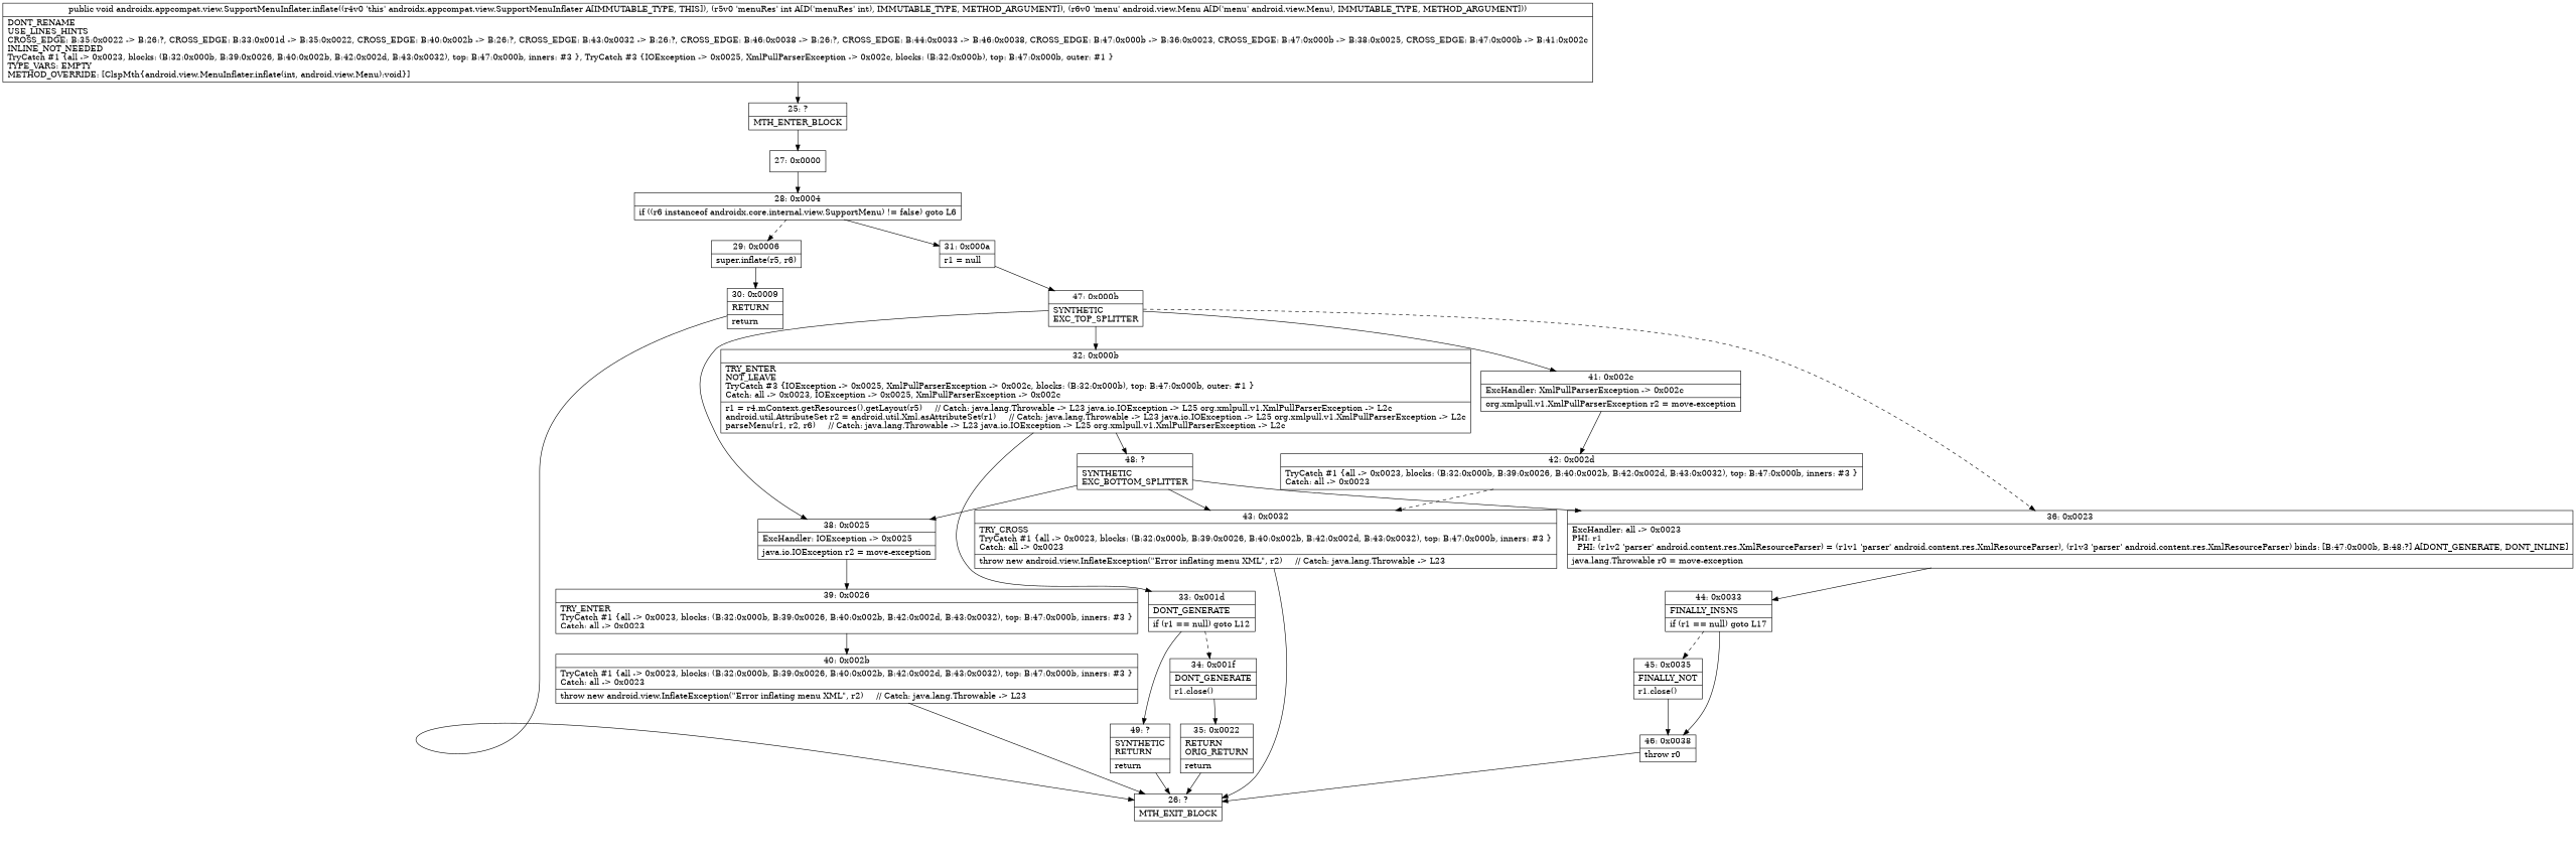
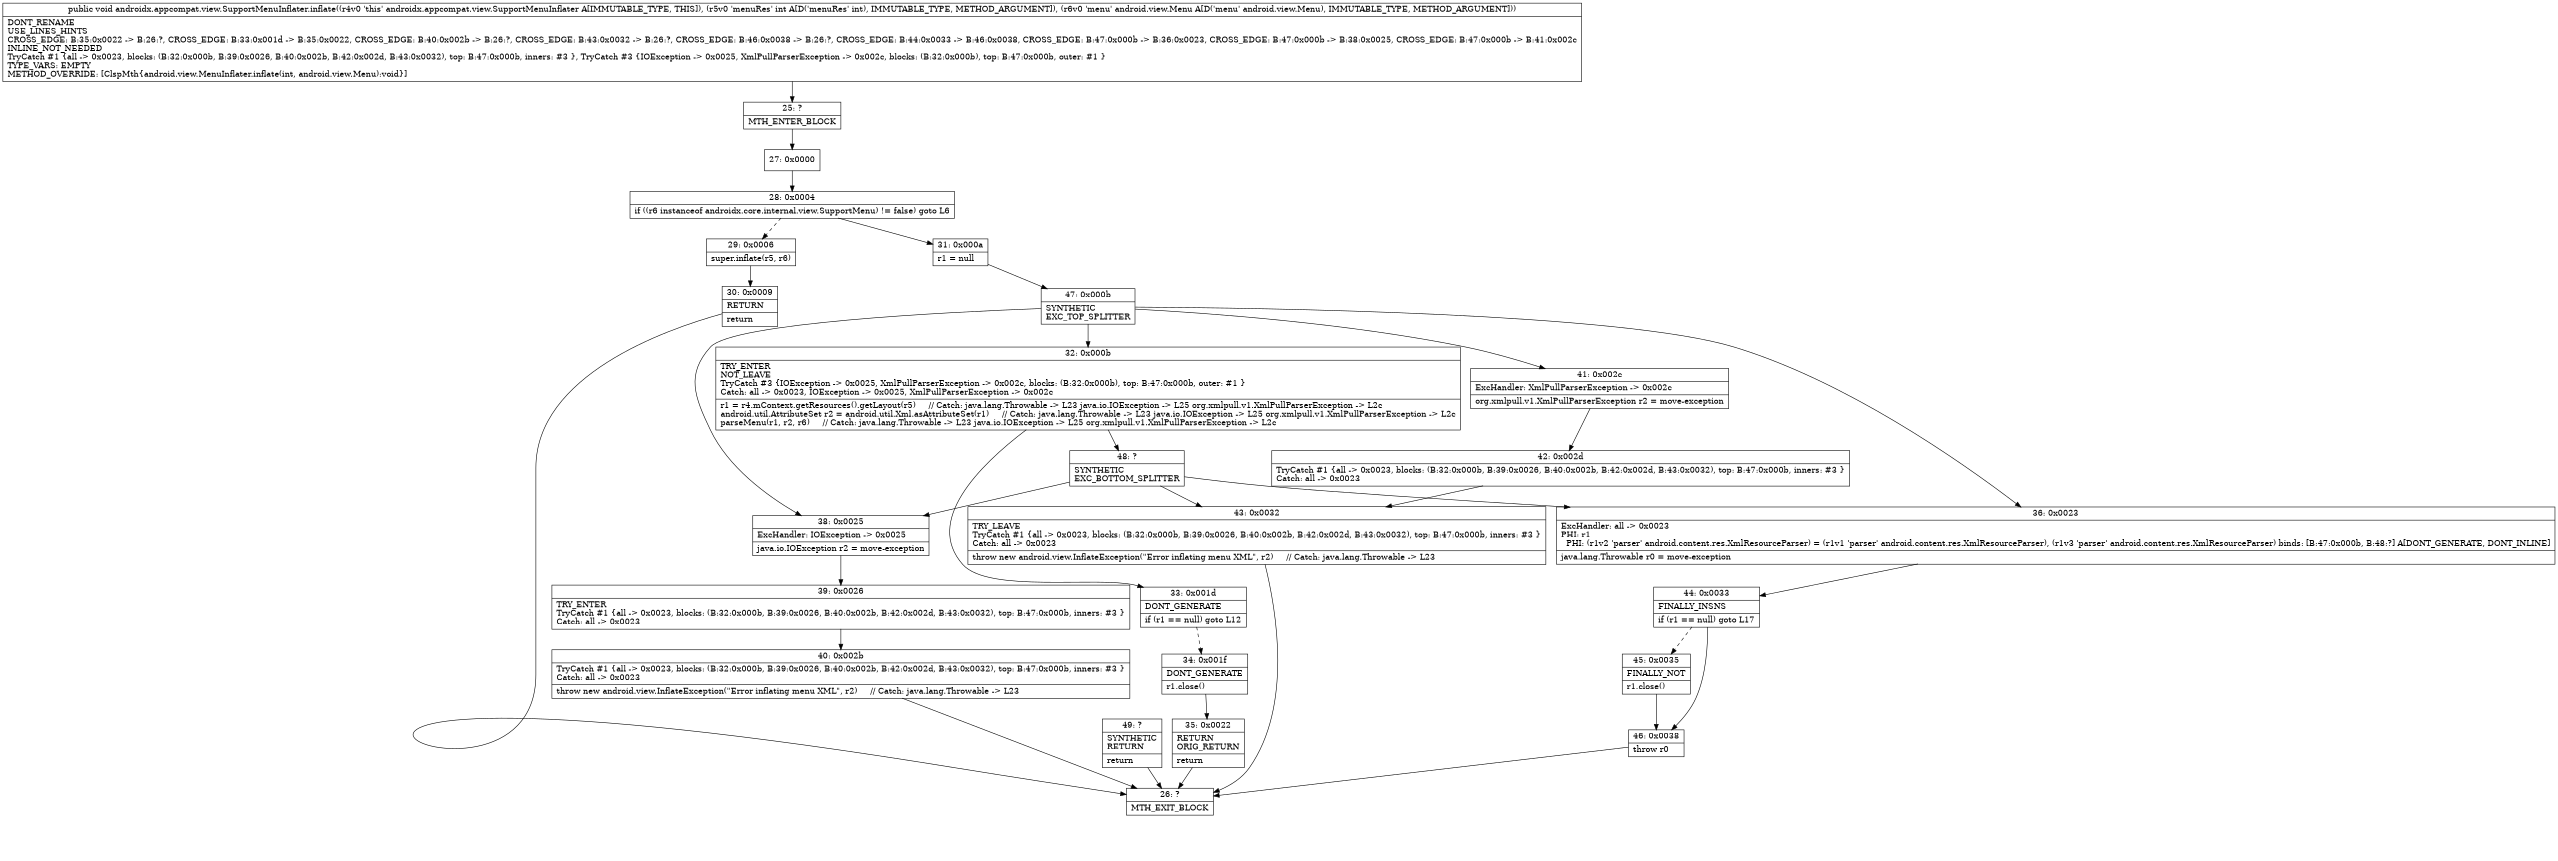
  digraph {
    node [shape=record]
    n1 [label="{25\:\ ?|MTH_ENTER_BLOCK\l}"]
    n2 [label="{27\:\ 0x0000}"]
    n3 [label="{28\:\ 0x0004|if ((r6 instanceof androidx.core.internal.view.SupportMenu) != false) goto L6\l}"]
    n4 [label="{29\:\ 0x0006|super.inflate(r5, r6)\l}"]
    n5 [label="{31\:\ 0x000a|r1 = null\l}"]
    n6 [label="{30\:\ 0x0009|RETURN\l|return\l}"]
    n7 [label="{47\:\ 0x000b|SYNTHETIC\lEXC_TOP_SPLITTER\l}"]
    n8 [label="{26\:\ ?|MTH_EXIT_BLOCK\l}"]
    n9 [label="{32\:\ 0x000b|TRY_ENTER\lNOT_LEAVE\lTryCatch #3 \{IOException \-\> 0x0025, XmlPullParserException \-\> 0x002c, blocks: (B:32:0x000b), top: B:47:0x000b, outer: #1 \}\lCatch: all \-\> 0x0023, IOException \-\> 0x0025, XmlPullParserException \-\> 0x002c\l|r1 = r4.mContext.getResources().getLayout(r5)     \/\/ Catch: java.lang.Throwable \-\> L23 java.io.IOException \-\> L25 org.xmlpull.v1.XmlPullParserException \-\> L2c\landroid.util.AttributeSet r2 = android.util.Xml.asAttributeSet(r1)     \/\/ Catch: java.lang.Throwable \-\> L23 java.io.IOException \-\> L25 org.xmlpull.v1.XmlPullParserException \-\> L2c\lparseMenu(r1, r2, r6)     \/\/ Catch: java.lang.Throwable \-\> L23 java.io.IOException \-\> L25 org.xmlpull.v1.XmlPullParserException \-\> L2c\l}"]
    n10 [label="{36\:\ 0x0023|ExcHandler: all \-\> 0x0023\lPHI: r1 \l  PHI: (r1v2 'parser' android.content.res.XmlResourceParser) = (r1v1 'parser' android.content.res.XmlResourceParser), (r1v3 'parser' android.content.res.XmlResourceParser) binds: [B:47:0x000b, B:48:?] A[DONT_GENERATE, DONT_INLINE]\l|java.lang.Throwable r0 = move\-exception\l}"]
    n11 [label="{38\:\ 0x0025|ExcHandler: IOException \-\> 0x0025\l|java.io.IOException r2 = move\-exception\l}"]
    n12 [label="{41\:\ 0x002c|ExcHandler: XmlPullParserException \-\> 0x002c\l|org.xmlpull.v1.XmlPullParserException r2 = move\-exception\l}"]
    n13 [label="{33\:\ 0x001d|DONT_GENERATE\l|if (r1 == null) goto L12\l}"]
    n14 [label="{48\:\ ?|SYNTHETIC\lEXC_BOTTOM_SPLITTER\l}"]
    n15 [label="{44\:\ 0x0033|FINALLY_INSNS\l|if (r1 == null) goto L17\l}"]
    n16 [label="{39\:\ 0x0026|TRY_ENTER\lTryCatch #1 \{all \-\> 0x0023, blocks: (B:32:0x000b, B:39:0x0026, B:40:0x002b, B:42:0x002d, B:43:0x0032), top: B:47:0x000b, inners: #3 \}\lCatch: all \-\> 0x0023\l}"]
    n17 [label="{42\:\ 0x002d|TryCatch #1 \{all \-\> 0x0023, blocks: (B:32:0x000b, B:39:0x0026, B:40:0x002b, B:42:0x002d, B:43:0x0032), top: B:47:0x000b, inners: #3 \}\lCatch: all \-\> 0x0023\l}"]
    n18 [label="{34\:\ 0x001f|DONT_GENERATE\l|r1.close()\l}"]
    n19 [label="{49\:\ ?|SYNTHETIC\lRETURN\l|return\l}"]
-   n20 [label="{43\:\ 0x0032|TRY_CROSS\lTryCatch #1 \{all \-\> 0x0023, blocks: (B:32:0x000b, B:39:0x0026, B:40:0x002b, B:42:0x002d, B:43:0x0032), top: B:47:0x000b, inners: #3 \}\lCatch: all \-\> 0x0023\l|throw new android.view.InflateException(\"Error inflating menu XML\", r2)     \/\/ Catch: java.lang.Throwable \-\> L23\l}"]
+   n20 [label="{43\:\ 0x0032|TRY_LEAVE\lTryCatch #1 \{all \-\> 0x0023, blocks: (B:32:0x000b, B:39:0x0026, B:40:0x002b, B:42:0x002d, B:43:0x0032), top: B:47:0x000b, inners: #3 \}\lCatch: all \-\> 0x0023\l|throw new android.view.InflateException(\"Error inflating menu XML\", r2)     \/\/ Catch: java.lang.Throwable \-\> L23\l}"]
    n21 [label="{35\:\ 0x0022|RETURN\lORIG_RETURN\l|return\l}"]
    n22 [label="{45\:\ 0x0035|FINALLY_NOT\l|r1.close()\l}"]
    n23 [label="{46\:\ 0x0038|throw r0\l}"]
    n24 [label="{40\:\ 0x002b|TryCatch #1 \{all \-\> 0x0023, blocks: (B:32:0x000b, B:39:0x0026, B:40:0x002b, B:42:0x002d, B:43:0x0032), top: B:47:0x000b, inners: #3 \}\lCatch: all \-\> 0x0023\l|throw new android.view.InflateException(\"Error inflating menu XML\", r2)     \/\/ Catch: java.lang.Throwable \-\> L23\l}"]
    n25 [label="{public void androidx.appcompat.view.SupportMenuInflater.inflate((r4v0 'this' androidx.appcompat.view.SupportMenuInflater A[IMMUTABLE_TYPE, THIS]), (r5v0 'menuRes' int A[D('menuRes' int), IMMUTABLE_TYPE, METHOD_ARGUMENT]), (r6v0 'menu' android.view.Menu A[D('menu' android.view.Menu), IMMUTABLE_TYPE, METHOD_ARGUMENT]))  | DONT_RENAME\lUSE_LINES_HINTS\lCROSS_EDGE: B:35:0x0022 \-\> B:26:?, CROSS_EDGE: B:33:0x001d \-\> B:35:0x0022, CROSS_EDGE: B:40:0x002b \-\> B:26:?, CROSS_EDGE: B:43:0x0032 \-\> B:26:?, CROSS_EDGE: B:46:0x0038 \-\> B:26:?, CROSS_EDGE: B:44:0x0033 \-\> B:46:0x0038, CROSS_EDGE: B:47:0x000b \-\> B:36:0x0023, CROSS_EDGE: B:47:0x000b \-\> B:38:0x0025, CROSS_EDGE: B:47:0x000b \-\> B:41:0x002c\lINLINE_NOT_NEEDED\lTryCatch #1 \{all \-\> 0x0023, blocks: (B:32:0x000b, B:39:0x0026, B:40:0x002b, B:42:0x002d, B:43:0x0032), top: B:47:0x000b, inners: #3 \}, TryCatch #3 \{IOException \-\> 0x0025, XmlPullParserException \-\> 0x002c, blocks: (B:32:0x000b), top: B:47:0x000b, outer: #1 \}\lTYPE_VARS: EMPTY\lMETHOD_OVERRIDE: [ClspMth\{android.view.MenuInflater.inflate(int, android.view.Menu):void\}]\l}"]
    n1 -> n2
    n2 -> n3
    n3 -> n4 [style=dashed]
    n3 -> n5
    n4 -> n6
    n5 -> n7
    n6 -> n8
    n7 -> n9
-   n7 -> n10 [style=dashed]
+   n7 -> n10
    n7 -> n11
    n7 -> n12
    n9 -> n13
    n9 -> n14
    n10 -> n15
    n11 -> n16
    n12 -> n17
    n13 -> n18 [style=dashed]
-   n13 -> n19
    n14 -> n10
    n14 -> n11
    n14 -> n20
    n15 -> n22 [style=dashed]
    n15 -> n23
    n16 -> n24
-   n17 -> n20 [style=dashed]
+   n17 -> n20
    n18 -> n21
    n19 -> n8
    n20 -> n8
    n21 -> n8
    n22 -> n23
    n23 -> n8
    n24 -> n8
    n25 -> n1
  }
